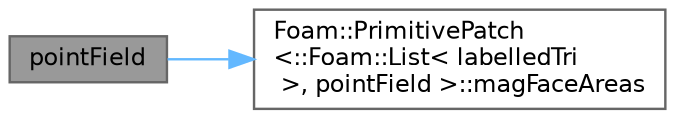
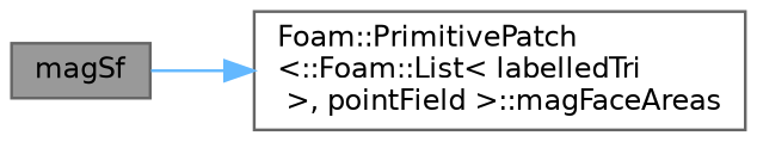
  digraph {
    rankdir=LR
    node [fontname=Helvetica fontsize=10 shape=box style=filled]
-   n1 [color=gray40 fillcolor=grey60 fontcolor=black height=0.2 label=pointField width=0.4]
+   n1 [color=gray40 fillcolor=grey60 fontcolor=black height=0.2 label=magSf width=0.4]
    n2 [color=grey40 fillcolor=white height=0.2 label="Foam::PrimitivePatch\l\<::Foam::List\< labelledTri\l \>, pointField \>::magFaceAreas" width=0.4]
    n1 -> n2 [color=steelblue1 fontname=Helvetica fontsize=10 labelfontname=Helvetica labelfontsize=10 style=solid]
  }
